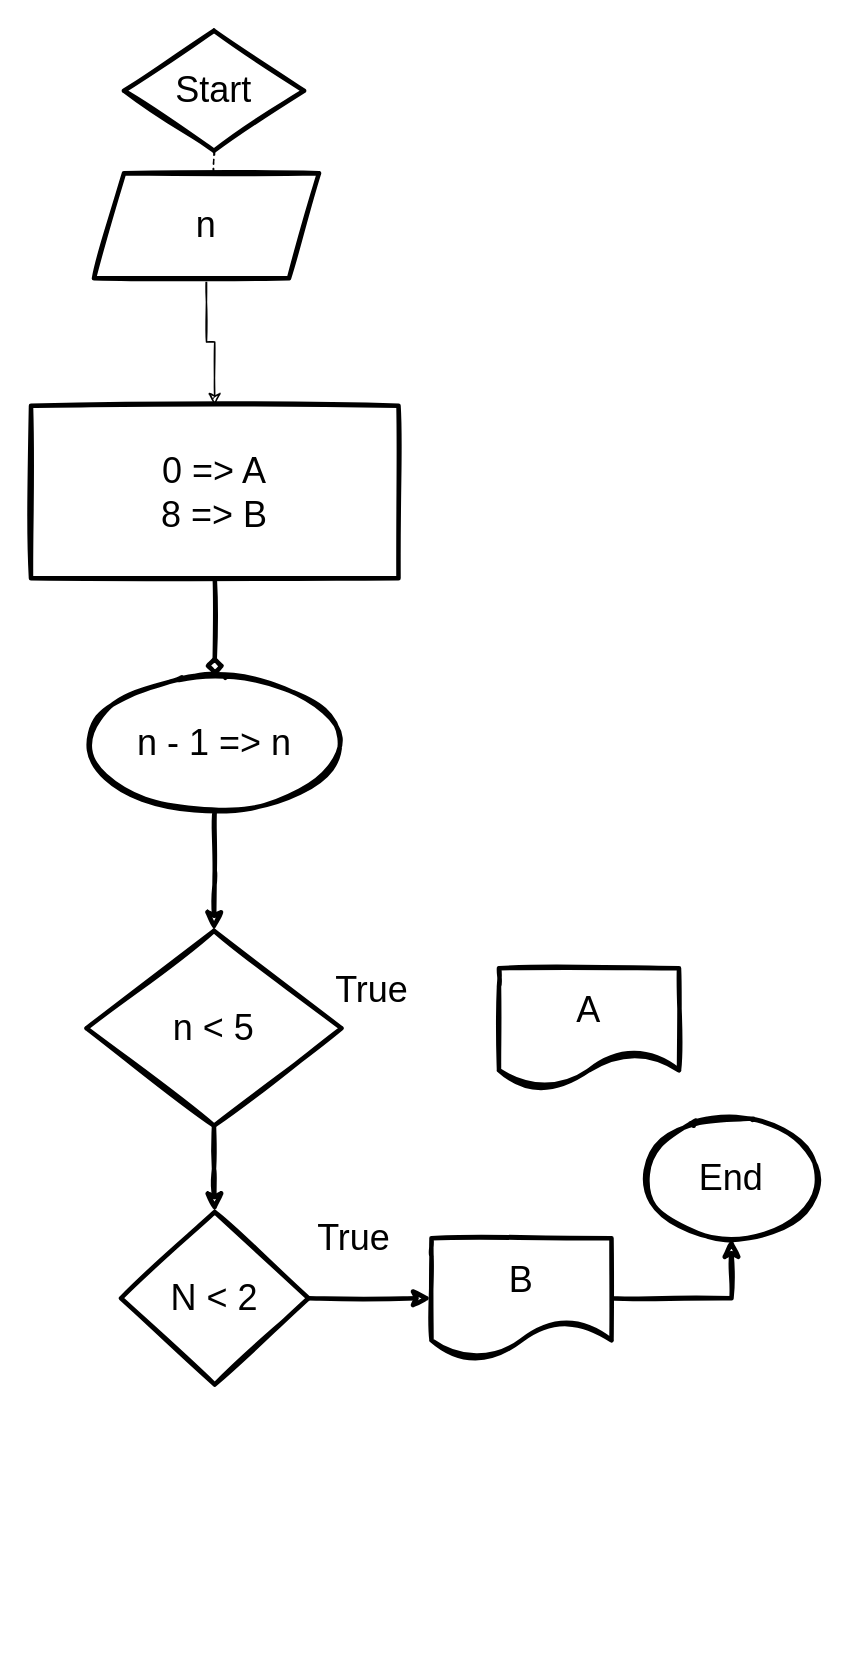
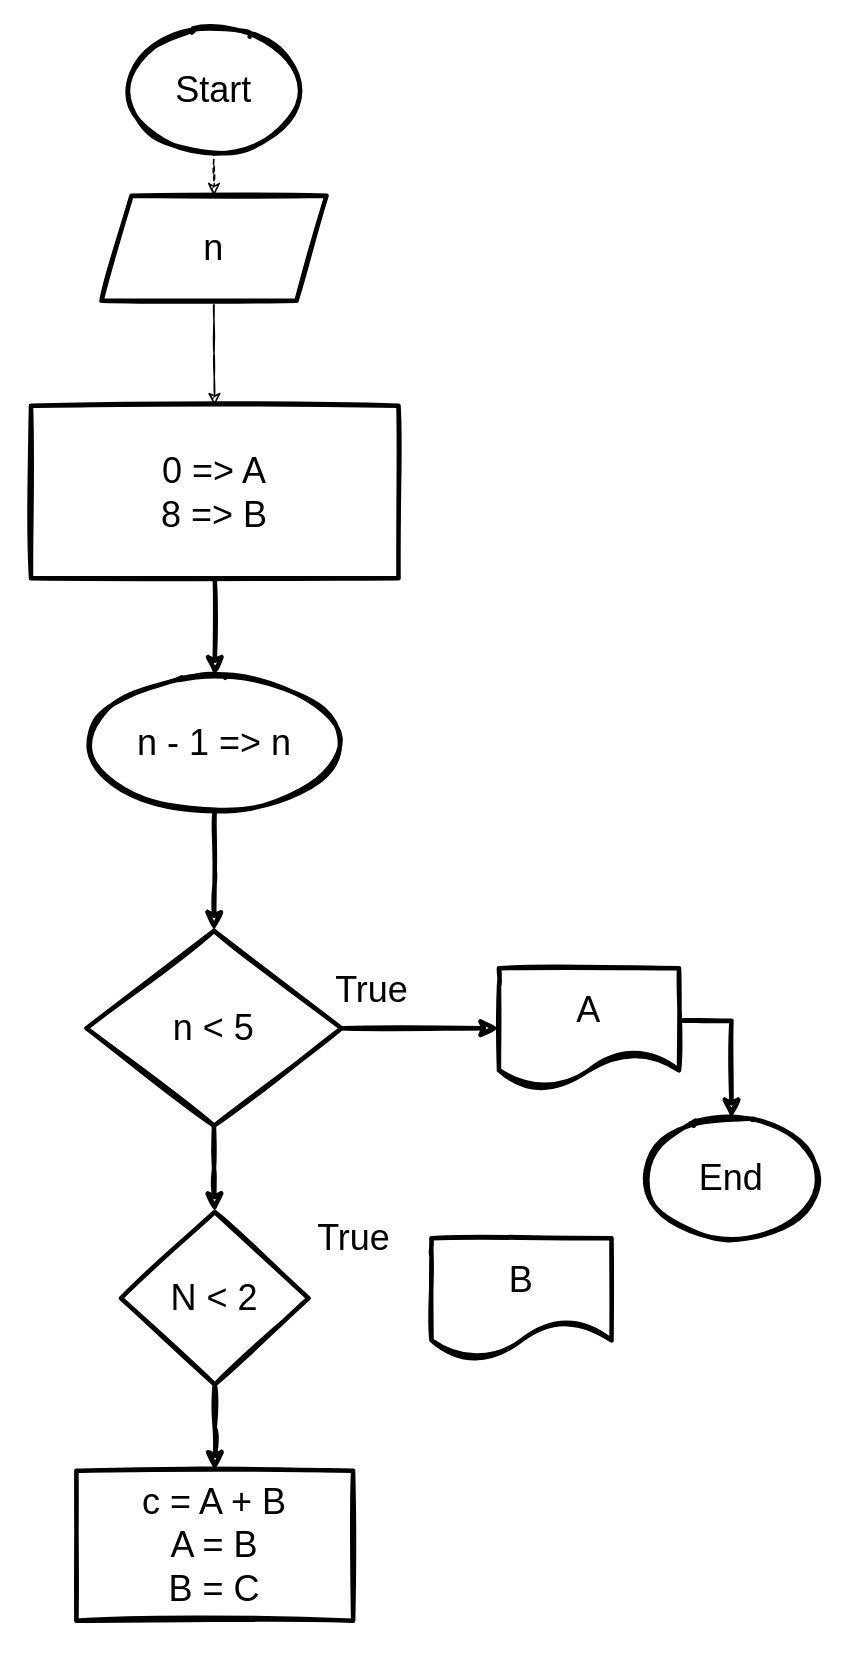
  <mxCell id="0" />
  <mxCell id="1" parent="0" />
  <mxCell id="2" value="" style="edgeStyle=orthogonalEdgeStyle;rounded=0;sketch=1;orthogonalLoop=1;jettySize=auto;html=1;fontSize=24;dashed=1;" edge="1" parent="1" source="3" target="5"><mxGeometry relative="1" as="geometry" /></mxCell>
- <mxCell id="3" value="Start" style="rhombus;whiteSpace=wrap;html=1;strokeWidth=3;fontSize=24;sketch=1;" vertex="1" parent="1"><mxGeometry x="82" y="20" width="120" height="80" as="geometry" /></mxCell>
+ <mxCell id="3" value="Start" style="ellipse;whiteSpace=wrap;html=1;strokeWidth=3;fontSize=24;sketch=1;" vertex="1" parent="1"><mxGeometry x="82" y="20" width="120" height="80" as="geometry" /></mxCell>
  <mxCell id="4" value="" style="edgeStyle=orthogonalEdgeStyle;rounded=0;sketch=1;orthogonalLoop=1;jettySize=auto;html=1;fontSize=24;" edge="1" parent="1" source="5" target="7"><mxGeometry relative="1" as="geometry" /></mxCell>
- <mxCell id="5" value="n" style="shape=parallelogram;perimeter=parallelogramPerimeter;whiteSpace=wrap;html=1;fixedSize=1;sketch=1;strokeWidth=3;fontSize=24;" vertex="1" parent="1"><mxGeometry x="62" y="115" width="150" height="70" as="geometry" /></mxCell>
- <mxCell id="6" value="" style="edgeStyle=orthogonalEdgeStyle;rounded=0;sketch=1;orthogonalLoop=1;jettySize=auto;html=1;fontSize=24;strokeWidth=3;endArrow=diamond;" edge="1" parent="1" source="7" target="9"><mxGeometry relative="1" as="geometry" /></mxCell>
+ <mxCell id="5" value="n" style="shape=parallelogram;perimeter=parallelogramPerimeter;whiteSpace=wrap;html=1;fixedSize=1;sketch=1;strokeWidth=3;fontSize=24;" vertex="1" parent="1"><mxGeometry x="67" y="130" width="150" height="70" as="geometry" /></mxCell>
+ <mxCell id="6" value="" style="edgeStyle=orthogonalEdgeStyle;rounded=0;sketch=1;orthogonalLoop=1;jettySize=auto;html=1;fontSize=24;strokeWidth=3;" edge="1" parent="1" source="7" target="9"><mxGeometry relative="1" as="geometry" /></mxCell>
  <mxCell id="7" value="0 =&amp;gt; A&lt;br&gt;8 =&amp;gt; B" style="whiteSpace=wrap;html=1;fontSize=24;strokeWidth=3;sketch=1;" vertex="1" parent="1"><mxGeometry x="20" y="270" width="245" height="115" as="geometry" /></mxCell>
  <mxCell id="8" value="" style="edgeStyle=orthogonalEdgeStyle;rounded=0;sketch=1;orthogonalLoop=1;jettySize=auto;html=1;strokeWidth=3;fontSize=24;" edge="1" parent="1" source="9" target="12"><mxGeometry relative="1" as="geometry" /></mxCell>
  <mxCell id="9" value="n - 1 =&amp;gt; n" style="ellipse;whiteSpace=wrap;html=1;fontSize=24;strokeWidth=3;sketch=1;" vertex="1" parent="1"><mxGeometry x="55" y="450" width="175" height="90" as="geometry" /></mxCell>
+ <mxCell id="10" value="" style="edgeStyle=orthogonalEdgeStyle;rounded=0;sketch=1;orthogonalLoop=1;jettySize=auto;html=1;strokeWidth=3;fontSize=24;" edge="1" parent="1" source="12" target="14"><mxGeometry relative="1" as="geometry" /></mxCell>
  <mxCell id="11" value="" style="edgeStyle=orthogonalEdgeStyle;rounded=0;sketch=1;orthogonalLoop=1;jettySize=auto;html=1;strokeWidth=3;fontSize=24;" edge="1" parent="1" source="12" target="18"><mxGeometry relative="1" as="geometry" /></mxCell>
  <mxCell id="12" value="n &amp;lt; 5" style="rhombus;whiteSpace=wrap;html=1;fontSize=24;strokeWidth=3;sketch=1;" vertex="1" parent="1"><mxGeometry x="57" y="620" width="170" height="130" as="geometry" /></mxCell>
+ <mxCell id="13" style="edgeStyle=orthogonalEdgeStyle;rounded=0;sketch=1;orthogonalLoop=1;jettySize=auto;html=1;entryX=0.5;entryY=0;entryDx=0;entryDy=0;strokeWidth=3;fontSize=24;" edge="1" parent="1" source="14" target="22"><mxGeometry relative="1" as="geometry"><Array as="points"><mxPoint x="487" y="680" /></Array></mxGeometry></mxCell>
  <mxCell id="14" value="A" style="shape=document;whiteSpace=wrap;html=1;boundedLbl=1;fontSize=24;strokeWidth=3;sketch=1;" vertex="1" parent="1"><mxGeometry x="332" y="645" width="120" height="80" as="geometry" /></mxCell>
  <mxCell id="15" value="True" style="text;html=1;align=center;verticalAlign=middle;resizable=0;points=[];autosize=1;fontSize=24;" vertex="1" parent="1"><mxGeometry x="217" y="645" width="60" height="30" as="geometry" /></mxCell>
- <mxCell id="16" value="" style="edgeStyle=orthogonalEdgeStyle;rounded=0;sketch=1;orthogonalLoop=1;jettySize=auto;html=1;strokeWidth=3;fontSize=24;" edge="1" parent="1" source="18" target="20"><mxGeometry relative="1" as="geometry" /></mxCell>
+ <mxCell id="17" value="" style="edgeStyle=orthogonalEdgeStyle;rounded=0;sketch=1;orthogonalLoop=1;jettySize=auto;html=1;strokeWidth=3;fontSize=24;" edge="1" parent="1" source="18" target="23"><mxGeometry relative="1" as="geometry" /></mxCell>
  <mxCell id="18" value="N &amp;lt; 2" style="rhombus;whiteSpace=wrap;html=1;fontSize=24;strokeWidth=3;sketch=1;" vertex="1" parent="1"><mxGeometry x="80" y="807.5" width="125" height="115" as="geometry" /></mxCell>
- <mxCell id="19" style="edgeStyle=orthogonalEdgeStyle;rounded=0;sketch=1;orthogonalLoop=1;jettySize=auto;html=1;entryX=0.5;entryY=1;entryDx=0;entryDy=0;strokeWidth=3;fontSize=24;" edge="1" parent="1" source="20" target="22"><mxGeometry relative="1" as="geometry" /></mxCell>
  <mxCell id="20" value="B" style="shape=document;whiteSpace=wrap;html=1;boundedLbl=1;fontSize=24;strokeWidth=3;sketch=1;" vertex="1" parent="1"><mxGeometry x="287" y="825" width="120" height="80" as="geometry" /></mxCell>
  <mxCell id="21" value="True" style="text;html=1;align=center;verticalAlign=middle;resizable=0;points=[];autosize=1;fontSize=24;" vertex="1" parent="1"><mxGeometry x="205" y="810" width="60" height="30" as="geometry" /></mxCell>
  <mxCell id="22" value="End" style="ellipse;whiteSpace=wrap;html=1;sketch=1;strokeWidth=3;fontSize=24;" vertex="1" parent="1"><mxGeometry x="427" y="745" width="120" height="80" as="geometry" /></mxCell>
+ <mxCell id="23" value="c = A + B&lt;br&gt;A = B&lt;br&gt;B = C" style="whiteSpace=wrap;html=1;fontSize=24;strokeWidth=3;sketch=1;" vertex="1" parent="1"><mxGeometry x="50.25" y="980" width="184.5" height="100" as="geometry" /></mxCell>
